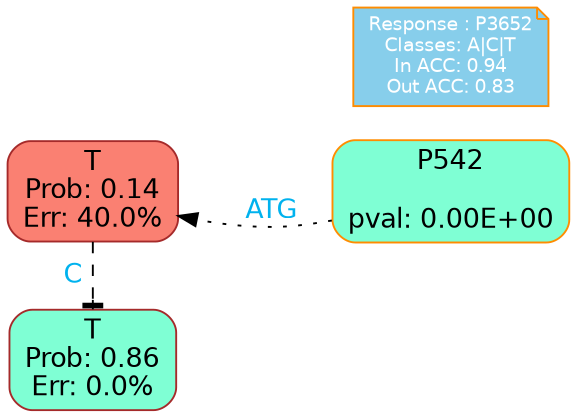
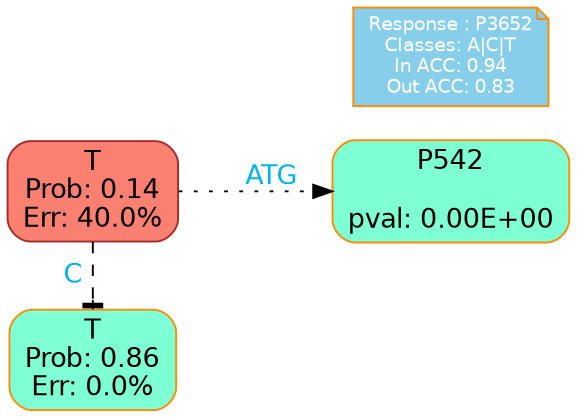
  digraph {
    rankdir=LR
    ranksep=equally
    splines=polylines
    node [color=brown fillcolor=aquamarine fontname=helvetica shape=box style="filled, rounded"]
    edge [fontcolor=deepskyblue2 fontname=helvetica]
    n1 [fillcolor=salmon label="T\nProb: 0.14\nErr: 40.0%"]
-   n2 [label="T\nProb: 0.86\nErr: 0.0%"]
+   n2 [color=darkorange label="T\nProb: 0.86\nErr: 0.0%"]
    n3 [align=left color=darkorange fillcolor=skyblue fontcolor=white fontsize=10 label="Response : P3652\nClasses: A|C|T\nIn ACC: 0.94\nOut ACC: 0.83\n" shape=note style=filled]
    n4 [color=darkorange label="P542\n\npval: 0.00E+00"]
    subgraph sub_1 {
      rank=same
      n1
      n2
    }
    subgraph sub_2 {
      rank=same
      n3
      n4
    }
    n1 -> n2 [arrowhead=tee label=C style=dashed]
-   n4 -> n1 [arrowhead=normal label=ATG style=dotted]
+   n1 -> n4 [arrowhead=normal label=ATG style=dotted]
  }
